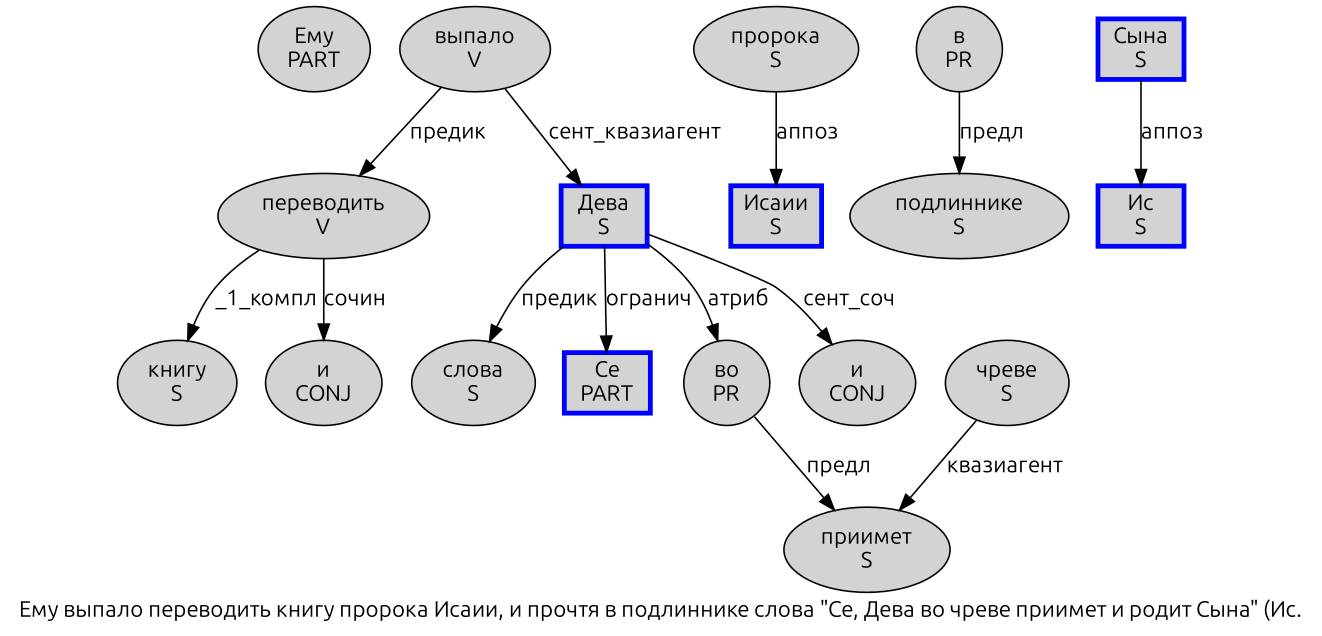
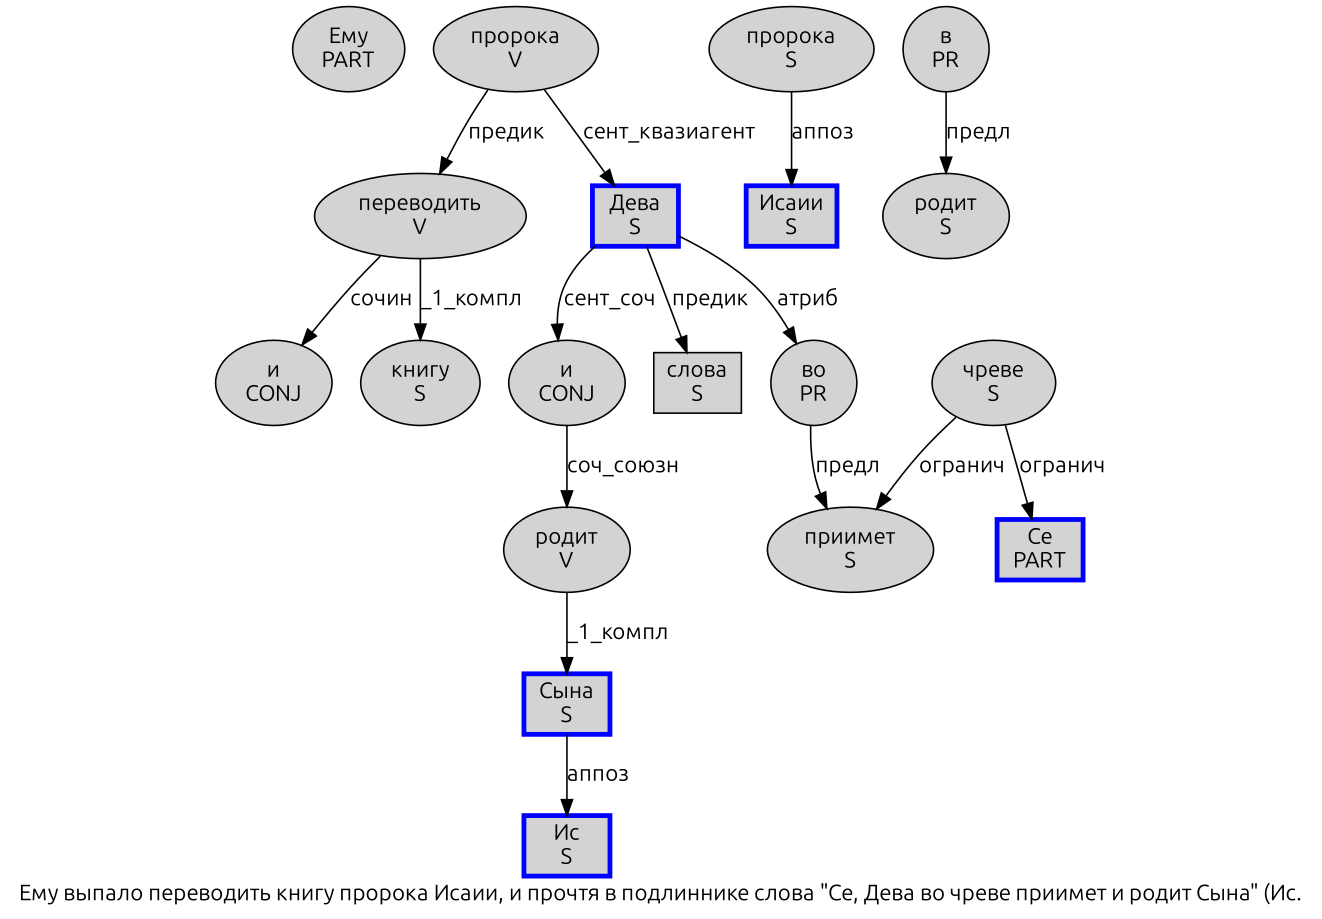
  digraph {
    fontname=Ubuntu
    label="Ему выпало переводить книгу пророка Исаии, и прочтя в подлиннике слова \"Се, Дева во чреве приимет и родит Сына\" (Ис."
    node [fillcolor=lightgray fontname=Ubuntu penwidth=1 shape=ellipse style=filled]
    edge [fontname=Ubuntu]
    n1 [label="Ему\nPART"]
-   n2 [label="выпало\nV"]
+   n2 [label="пророка\nV"]
    n3 [label="переводить\nV"]
    n4 [color=blue label="Дева\nS" penwidth=3 shape=box]
    n5 [label="книгу\nS"]
    n6 [label="и\nCONJ"]
-   n7 [label="слова\nS"]
+   n7 [label="слова\nS" shape=box]
    n8 [color=blue label="Се\nPART" penwidth=3 shape=box]
    n9 [label="во\nPR"]
    n10 [label="и\nCONJ"]
    n11 [label="пророка\nS"]
    n12 [color=blue label="Исаии\nS" penwidth=3 shape=box]
    n13 [label="в\nPR"]
-   n14 [label="подлиннике\nS"]
+   n14 [label="родит\nS"]
    n15 [label="приимет\nS"]
+   n16 [label="родит\nV"]
    n17 [label="чреве\nS"]
    n18 [color=blue label="Сына\nS" penwidth=3 shape=box]
    n19 [color=blue label="Ис\nS" penwidth=3 shape=box]
    n2 -> n3 [label="предик"]
    n2 -> n4 [label="сент_квазиагент"]
    n3 -> n5 [label="_1_компл"]
    n3 -> n6 [label="сочин"]
    n4 -> n7 [label="предик"]
-   n4 -> n8 [label="огранич"]
+   n17 -> n8 [label="огранич"]
    n4 -> n9 [label="атриб"]
    n4 -> n10 [label="сент_соч"]
    n9 -> n15 [label="предл"]
+   n10 -> n16 [label="соч_союзн"]
    n11 -> n12 [label="аппоз"]
    n13 -> n14 [label="предл"]
-   n17 -> n15 [label="квазиагент"]
+   n16 -> n18 [label="_1_компл"]
+   n17 -> n15 [label="огранич"]
    n18 -> n19 [label="аппоз"]
  }
